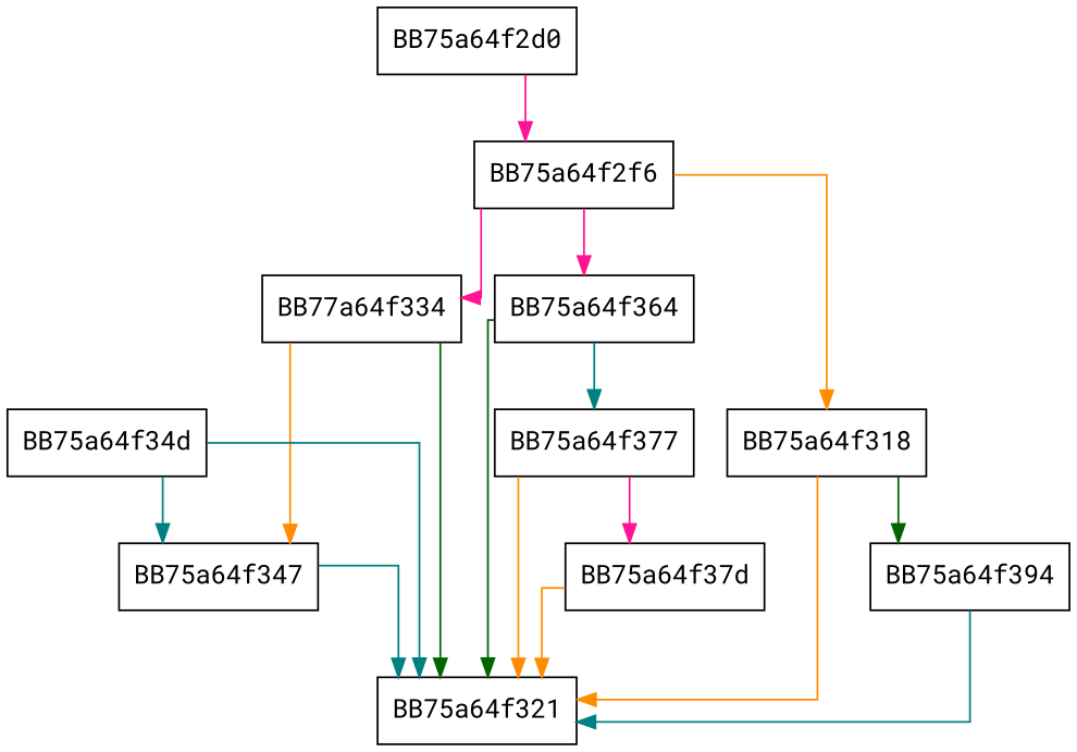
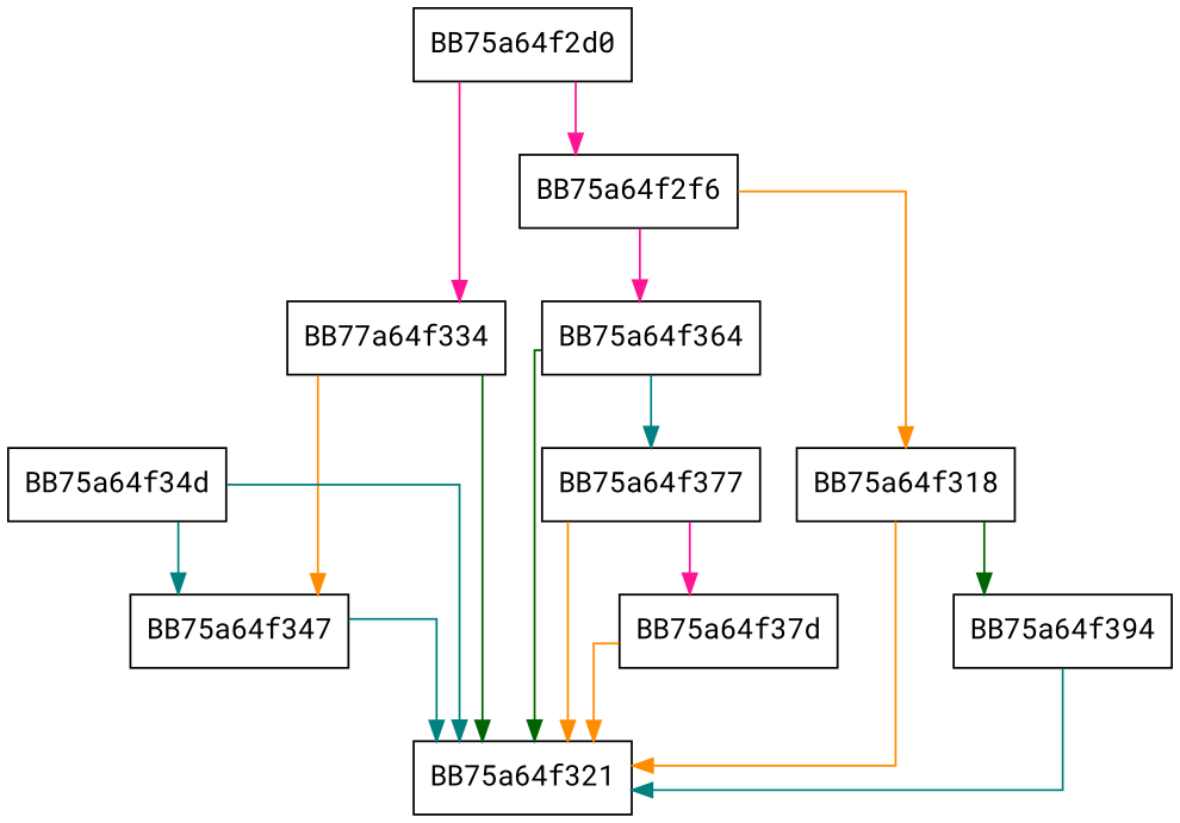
  digraph {
    fontname="Roboto Mono"
    splines=ortho
    node [fontname="Roboto Mono" shape=box]
    edge [color=darkorange fontname="Roboto Mono"]
    n1 [label=BB77a64f334]
    BB75a64f2d0
    BB75a64f2f6
    BB75a64f321
    BB75a64f347
    BB75a64f364
    BB75a64f318
    BB75a64f377
    BB75a64f394
    BB75a64f37d
    BB75a64f34d
    n1 -> BB75a64f321 [color=darkgreen]
    n1 -> BB75a64f347
-   BB75a64f2f6 -> n1 [color=deeppink]
+   BB75a64f2d0 -> n1 [color=deeppink]
    BB75a64f2d0 -> BB75a64f2f6 [color=deeppink]
    BB75a64f2f6 -> BB75a64f364 [color=deeppink]
    BB75a64f2f6 -> BB75a64f318
    BB75a64f347 -> BB75a64f321 [color=teal]
    BB75a64f364 -> BB75a64f321 [color=darkgreen]
    BB75a64f364 -> BB75a64f377 [color=teal]
    BB75a64f318 -> BB75a64f321
    BB75a64f318 -> BB75a64f394 [color=darkgreen]
    BB75a64f377 -> BB75a64f321
    BB75a64f377 -> BB75a64f37d [color=deeppink]
    BB75a64f394 -> BB75a64f321 [color=teal]
    BB75a64f37d -> BB75a64f321
    BB75a64f34d -> BB75a64f321 [color=teal]
    BB75a64f34d -> BB75a64f347 [color=teal]
  }
